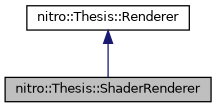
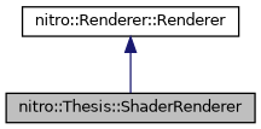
  digraph {
    node [color=black fontname=Helvetica fontsize=10 shape=record style=filled]
    n1 [fillcolor=grey75 fontcolor=black height=0.2 label="nitro::Thesis::ShaderRenderer" width=0.4]
-   n2 [fillcolor=white height=0.2 label="nitro::Thesis::Renderer" width=0.4]
+   n2 [fillcolor=white height=0.2 label="nitro::Renderer::Renderer" width=0.4]
    n2 -> n1 [color=midnightblue dir=back fontname=Helvetica fontsize=10 labelfontname=Helvetica labelfontsize=10 style=solid]
  }
